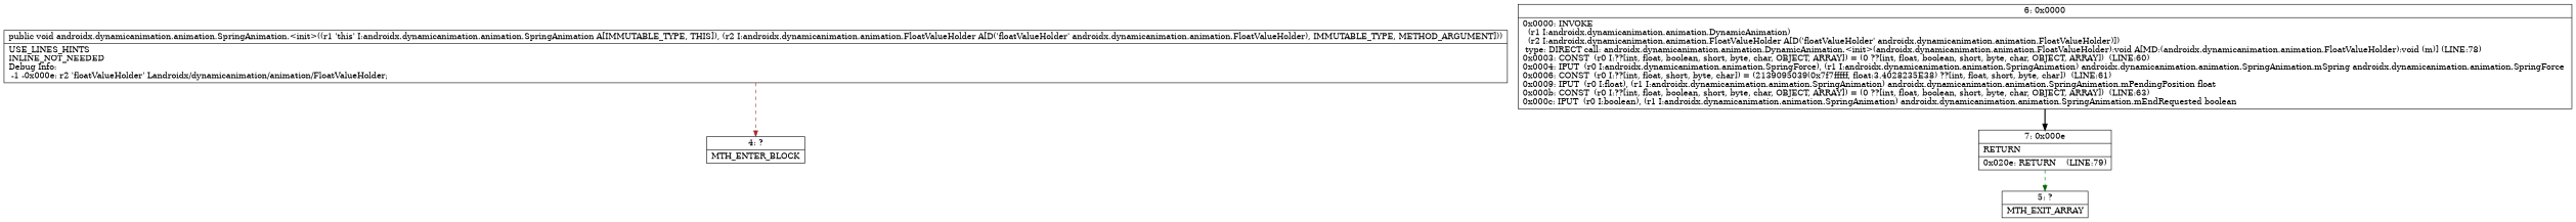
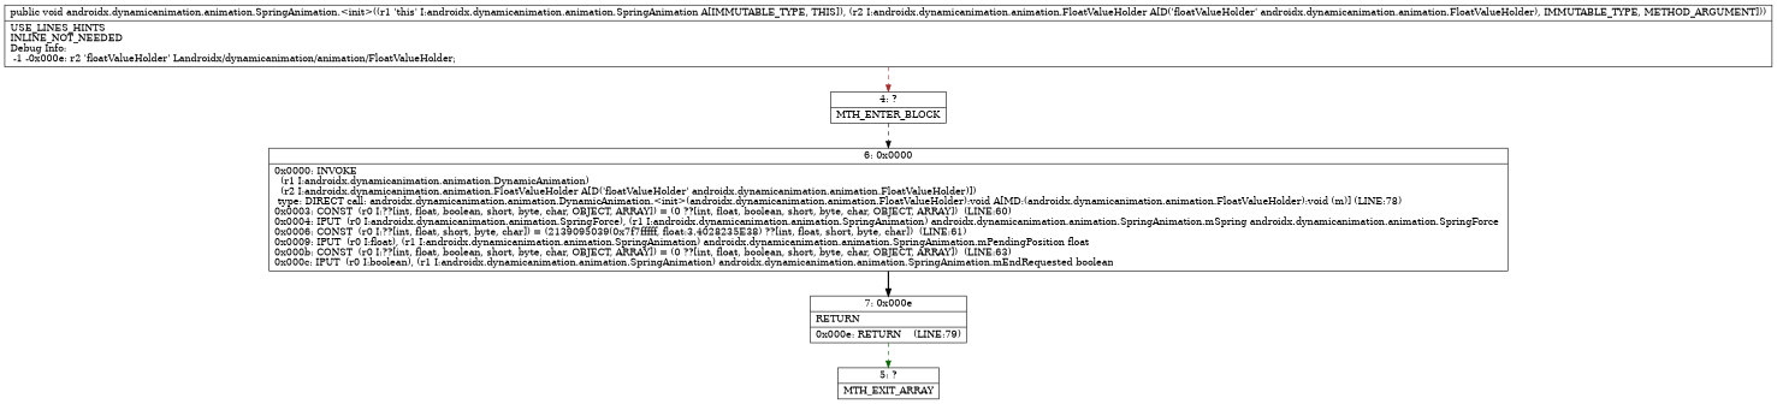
  digraph {
    node [shape=record]
    edge [color=black style=dashed]
    n1 [label="{4\:\ ?|MTH_ENTER_BLOCK\l}"]
    n2 [label="{6\:\ 0x0000|0x0000: INVOKE  \l  (r1 I:androidx.dynamicanimation.animation.DynamicAnimation)\l  (r2 I:androidx.dynamicanimation.animation.FloatValueHolder A[D('floatValueHolder' androidx.dynamicanimation.animation.FloatValueHolder)])\l type: DIRECT call: androidx.dynamicanimation.animation.DynamicAnimation.\<init\>(androidx.dynamicanimation.animation.FloatValueHolder):void A[MD:(androidx.dynamicanimation.animation.FloatValueHolder):void (m)] (LINE:78)\l0x0003: CONST  (r0 I:??[int, float, boolean, short, byte, char, OBJECT, ARRAY]) = (0 ??[int, float, boolean, short, byte, char, OBJECT, ARRAY])  (LINE:60)\l0x0004: IPUT  (r0 I:androidx.dynamicanimation.animation.SpringForce), (r1 I:androidx.dynamicanimation.animation.SpringAnimation) androidx.dynamicanimation.animation.SpringAnimation.mSpring androidx.dynamicanimation.animation.SpringForce \l0x0006: CONST  (r0 I:??[int, float, short, byte, char]) = (2139095039(0x7f7fffff, float:3.4028235E38) ??[int, float, short, byte, char])  (LINE:61)\l0x0009: IPUT  (r0 I:float), (r1 I:androidx.dynamicanimation.animation.SpringAnimation) androidx.dynamicanimation.animation.SpringAnimation.mPendingPosition float \l0x000b: CONST  (r0 I:??[int, float, boolean, short, byte, char, OBJECT, ARRAY]) = (0 ??[int, float, boolean, short, byte, char, OBJECT, ARRAY])  (LINE:63)\l0x000c: IPUT  (r0 I:boolean), (r1 I:androidx.dynamicanimation.animation.SpringAnimation) androidx.dynamicanimation.animation.SpringAnimation.mEndRequested boolean \l}"]
-   n3 [label="{7\:\ 0x000e|RETURN\l|0x020e: RETURN    (LINE:79)\l}"]
+   n3 [label="{7\:\ 0x000e|RETURN\l|0x000e: RETURN    (LINE:79)\l}"]
    n4 [label="{5\:\ ?|MTH_EXIT_ARRAY\l}"]
    n5 [label="{public void androidx.dynamicanimation.animation.SpringAnimation.\<init\>((r1 'this' I:androidx.dynamicanimation.animation.SpringAnimation A[IMMUTABLE_TYPE, THIS]), (r2 I:androidx.dynamicanimation.animation.FloatValueHolder A[D('floatValueHolder' androidx.dynamicanimation.animation.FloatValueHolder), IMMUTABLE_TYPE, METHOD_ARGUMENT]))  | USE_LINES_HINTS\lINLINE_NOT_NEEDED\lDebug Info:\l  \-1 \-0x000e: r2 'floatValueHolder' Landroidx\/dynamicanimation\/animation\/FloatValueHolder;\l}"]
+   n1 -> n2
    n2 -> n3 [style=bold]
    n3 -> n4 [color=darkgreen]
    n5 -> n1 [color=brown]
  }
